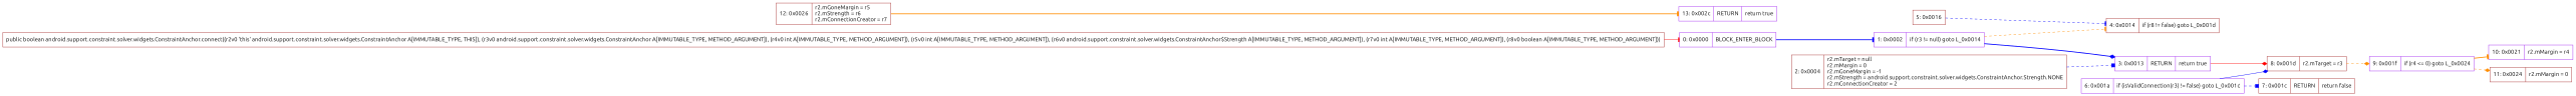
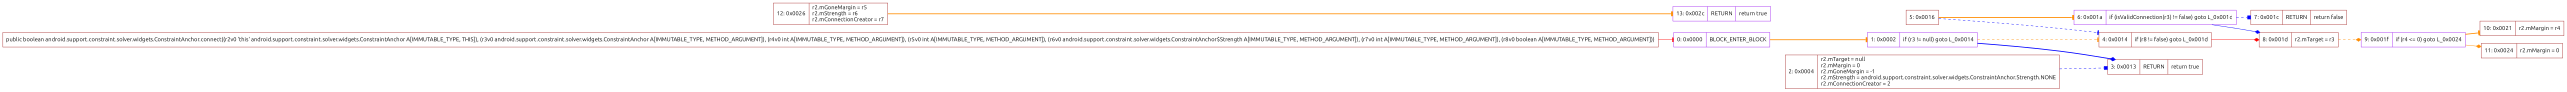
  digraph {
    fontname=Ubuntu
    rankdir=LR
    node [color=brown fontname=Ubuntu shape=record]
    edge [arrowhead=tee color=blue fontname=Ubuntu style=dashed]
    n1 [color=purple label="{0\:\ 0x0000|BLOCK_ENTER_BLOCK\l}"]
    n2 [color=purple label="{1\:\ 0x0002|if (r3 != null) goto L_0x0014\l}"]
    n3 [label="{4\:\ 0x0014|if (r8 != false) goto L_0x001d\l}"]
-   n4 [color=purple label="{3\:\ 0x0013|RETURN\l|return true\l}"]
+   n4 [label="{3\:\ 0x0013|RETURN\l|return true\l}"]
    n5 [label="{2\:\ 0x0004|r2.mTarget = null\lr2.mMargin = 0\lr2.mGoneMargin = \-1\lr2.mStrength = android.support.constraint.solver.widgets.ConstraintAnchor.Strength.NONE\lr2.mConnectionCreator = 2\l}"]
    n6 [label="{8\:\ 0x001d|r2.mTarget = r3\l}"]
    n7 [label="{5\:\ 0x0016}"]
    n8 [color=purple label="{6\:\ 0x001a|if (isValidConnection(r3) != false) goto L_0x001d\l}"]
    n9 [color=purple label="{9\:\ 0x001f|if (r4 \<= 0) goto L_0x0024\l}"]
    n10 [label="{7\:\ 0x001c|RETURN\l|return false\l}"]
-   n11 [color=purple label="{10\:\ 0x0021|r2.mMargin = r4\l}"]
+   n11 [label="{10\:\ 0x0021|r2.mMargin = r4\l}"]
    n12 [label="{11\:\ 0x0024|r2.mMargin = 0\l}"]
    n13 [label="{12\:\ 0x0026|r2.mGoneMargin = r5\lr2.mStrength = r6\lr2.mConnectionCreator = r7\l}"]
    n14 [color=purple label="{13\:\ 0x002c|RETURN\l|return true\l}"]
    n15 [label="{public boolean android.support.constraint.solver.widgets.ConstraintAnchor.connect((r2v0 'this' android.support.constraint.solver.widgets.ConstraintAnchor A[IMMUTABLE_TYPE, THIS]), (r3v0 android.support.constraint.solver.widgets.ConstraintAnchor A[IMMUTABLE_TYPE, METHOD_ARGUMENT]), (r4v0 int A[IMMUTABLE_TYPE, METHOD_ARGUMENT]), (r5v0 int A[IMMUTABLE_TYPE, METHOD_ARGUMENT]), (r6v0 android.support.constraint.solver.widgets.ConstraintAnchor$Strength A[IMMUTABLE_TYPE, METHOD_ARGUMENT]), (r7v0 int A[IMMUTABLE_TYPE, METHOD_ARGUMENT]), (r8v0 boolean A[IMMUTABLE_TYPE, METHOD_ARGUMENT])) }"]
-   n1 -> n2 [style=bold]
+   n1 -> n2 [color=darkorange style=bold]
    n2 -> n3 [color=darkorange]
    n2 -> n4 [arrowhead=diamond style=bold]
-   n4 -> n6 [arrowhead=diamond color=red style=solid]
+   n3 -> n6 [arrowhead=diamond color=red style=solid]
    n5 -> n4 [arrowhead=box]
    n6 -> n9 [arrowhead=diamond color=darkorange]
    n7 -> n3
+   n7 -> n8 [color=darkorange style=bold]
    n8 -> n6 [arrowhead=diamond style=solid]
    n8 -> n10 [arrowhead=box]
    n9 -> n11 [color=darkorange style=bold]
-   n9 -> n12 [arrowhead=diamond color=darkorange]
+   n9 -> n12 [arrowhead=diamond color=darkorange style=solid]
    n13 -> n14 [color=darkorange style=bold]
    n15 -> n1 [color=red style=solid]
  }
